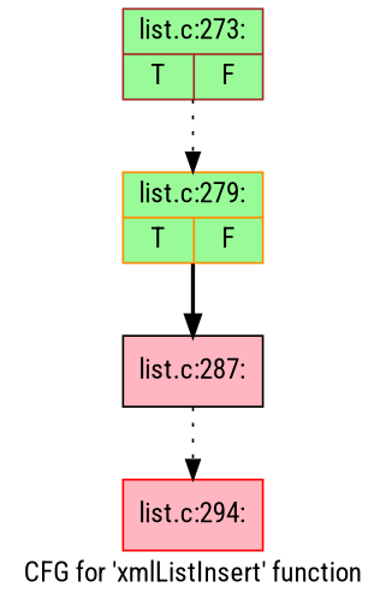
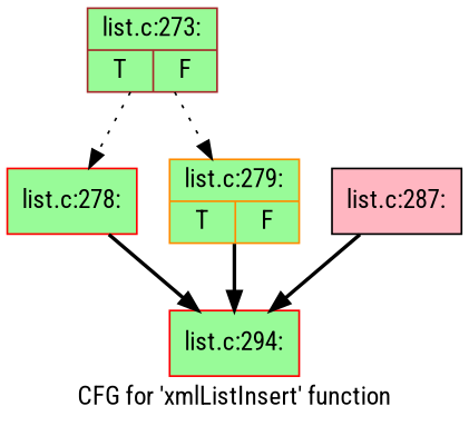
  digraph {
    fontname="Roboto Condensed"
    label="CFG for 'xmlListInsert' function"
    node [color=red fillcolor=palegreen fontname="Roboto Condensed" shape=record style=filled]
    edge [fontname="Roboto Condensed" style=bold]
    n1 [color=brown label="{list.c:273:|{<s0>T|<s1>F}}"]
+   n2 [label="{list.c:278:}"]
    n3 [color=darkorange label="{list.c:279:|{<s0>T|<s1>F}}"]
-   n4 [fillcolor=lightpink label="{list.c:294:}"]
+   n4 [label="{list.c:294:}"]
    n5 [color=black fillcolor=lightpink label="{list.c:287:}"]
+   n1 -> n2 [style=dotted]
    n1 -> n3 [style=dotted]
-   n3 -> n5
-   n5 -> n4 [style=dotted]
+   n2 -> n4
+   n3 -> n4
+   n5 -> n4
  }
